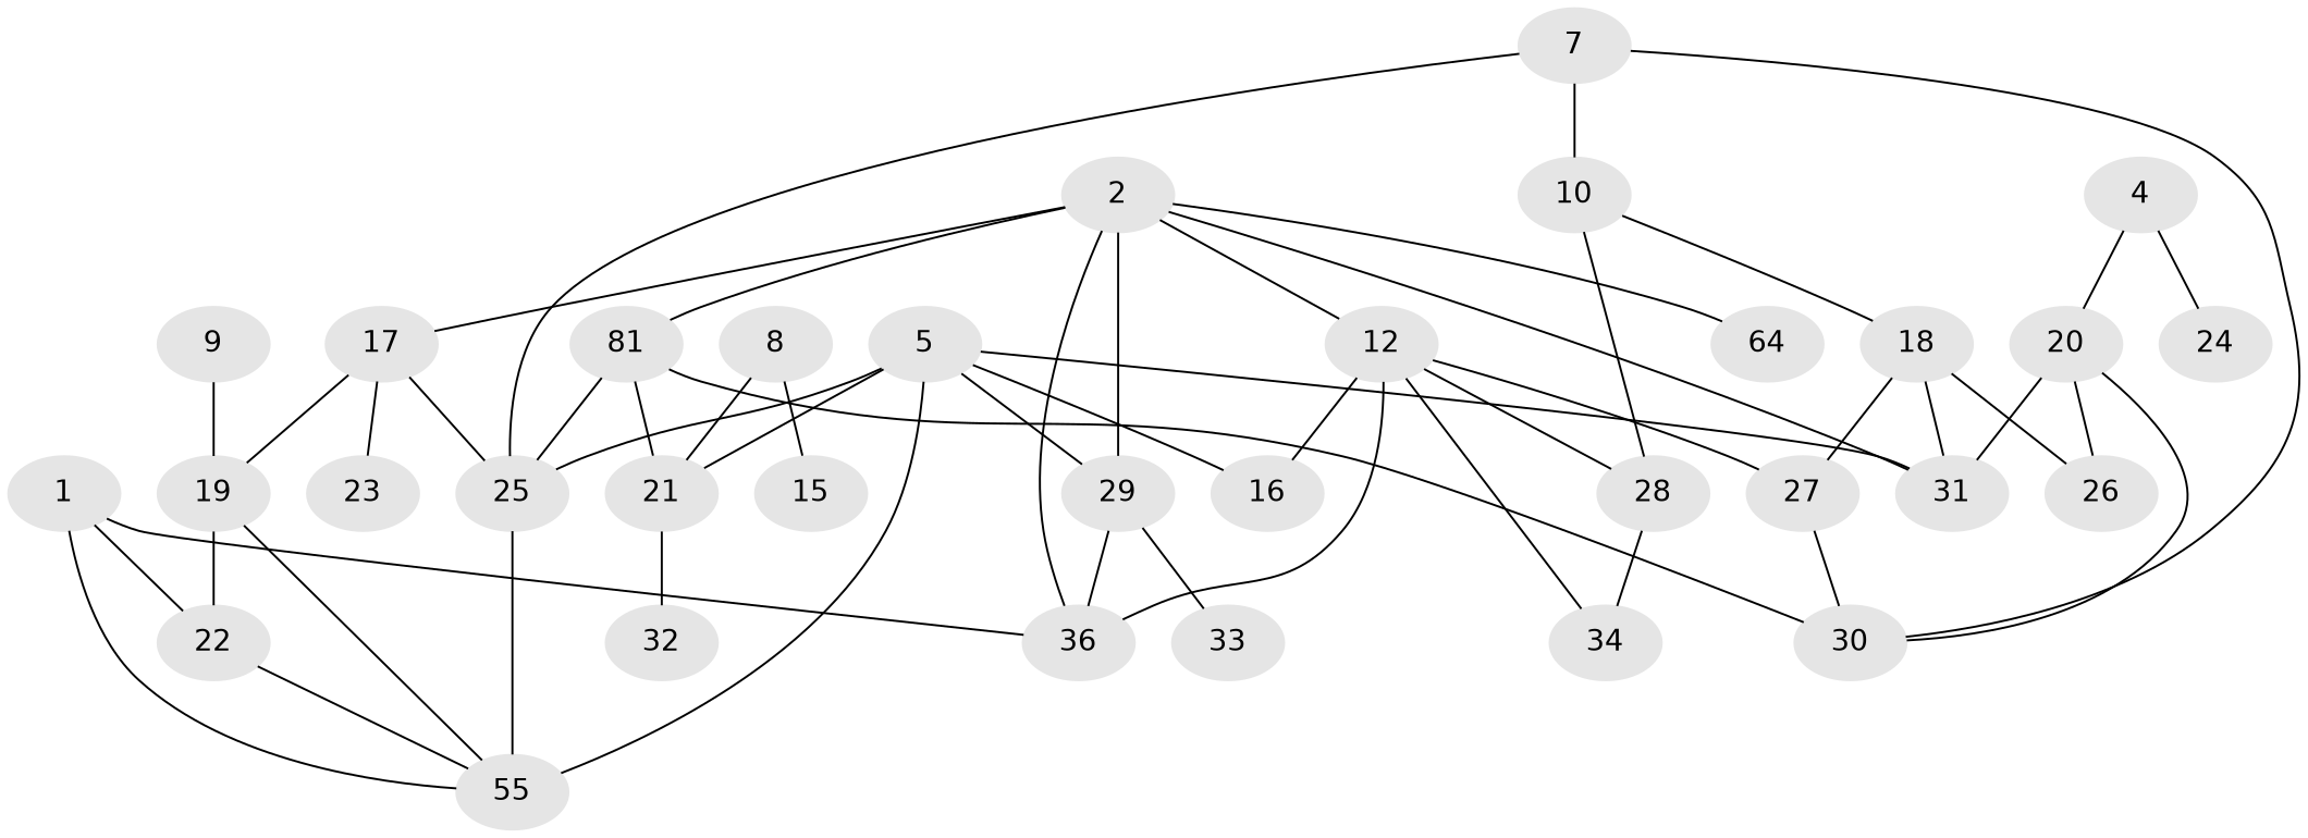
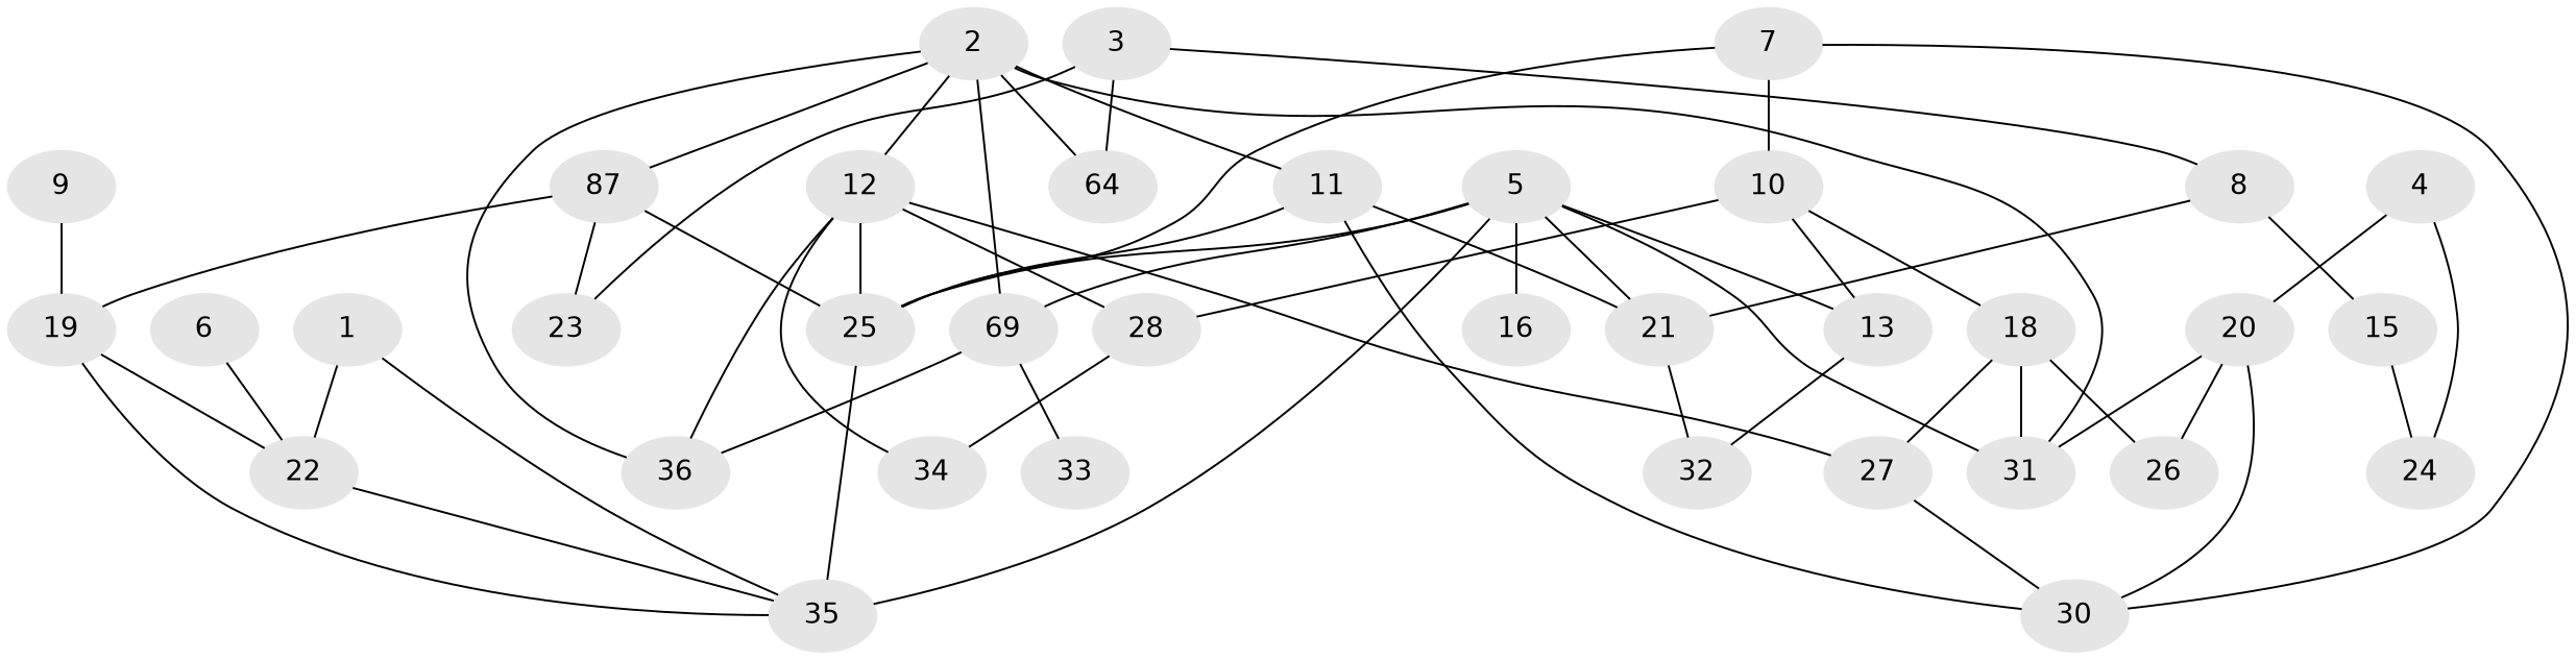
  graph {
    fontname="DejaVu Sans"
    node [color=gray90 fontname="DejaVu Sans" style=filled]
    edge [fontname="DejaVu Sans" weight=1.0]
    1
    22
-   35 [label=55]
+   35
    36
    2
-   11 [label=81]
+   11
    12
    n8 [label=64]
-   17
-   29
+   17 [label=87]
+   29 [label=69]
    31
    21
    25
    30
    16
    28
    27
    34
    23
    19
    33
+   3
    8
    15
    4
    20
    24
    26
    5
+   13
    32
+   6
    7
    10
    18
    9
    1 -- 22
    1 -- 35
-   1 -- 36
    22 -- 35
    2 -- 36
    2 -- 11
    2 -- 12
    2 -- n8
    2 -- 17
    2 -- 29
    2 -- 31
    11 -- 21
    11 -- 25
    11 -- 30
    12 -- 36 [weight=2.0]
-   12 -- 16
+   12 -- 25
    12 -- 28
    12 -- 27
    12 -- 34
    17 -- 25
    17 -- 23
    17 -- 19
    29 -- 36
    29 -- 33
    21 -- 32
    25 -- 35 [weight=2.0]
    28 -- 34
    27 -- 30
    19 -- 22
    19 -- 35
+   3 -- n8
+   3 -- 23
+   3 -- 8
    8 -- 21
    8 -- 15
+   15 -- 24
    4 -- 20
    4 -- 24
    20 -- 31 [weight=2.0]
    20 -- 30
    20 -- 26
    5 -- 35 [weight=2.0]
    5 -- 29
    5 -- 31 [weight=2.0]
    5 -- 21
    5 -- 25
    5 -- 16
+   5 -- 13
+   13 -- 32
+   6 -- 22
    7 -- 25
    7 -- 30
    7 -- 10
    10 -- 28 [weight=2.0]
+   10 -- 13
    10 -- 18
    18 -- 31
    18 -- 27
    18 -- 26
    9 -- 19
  }
